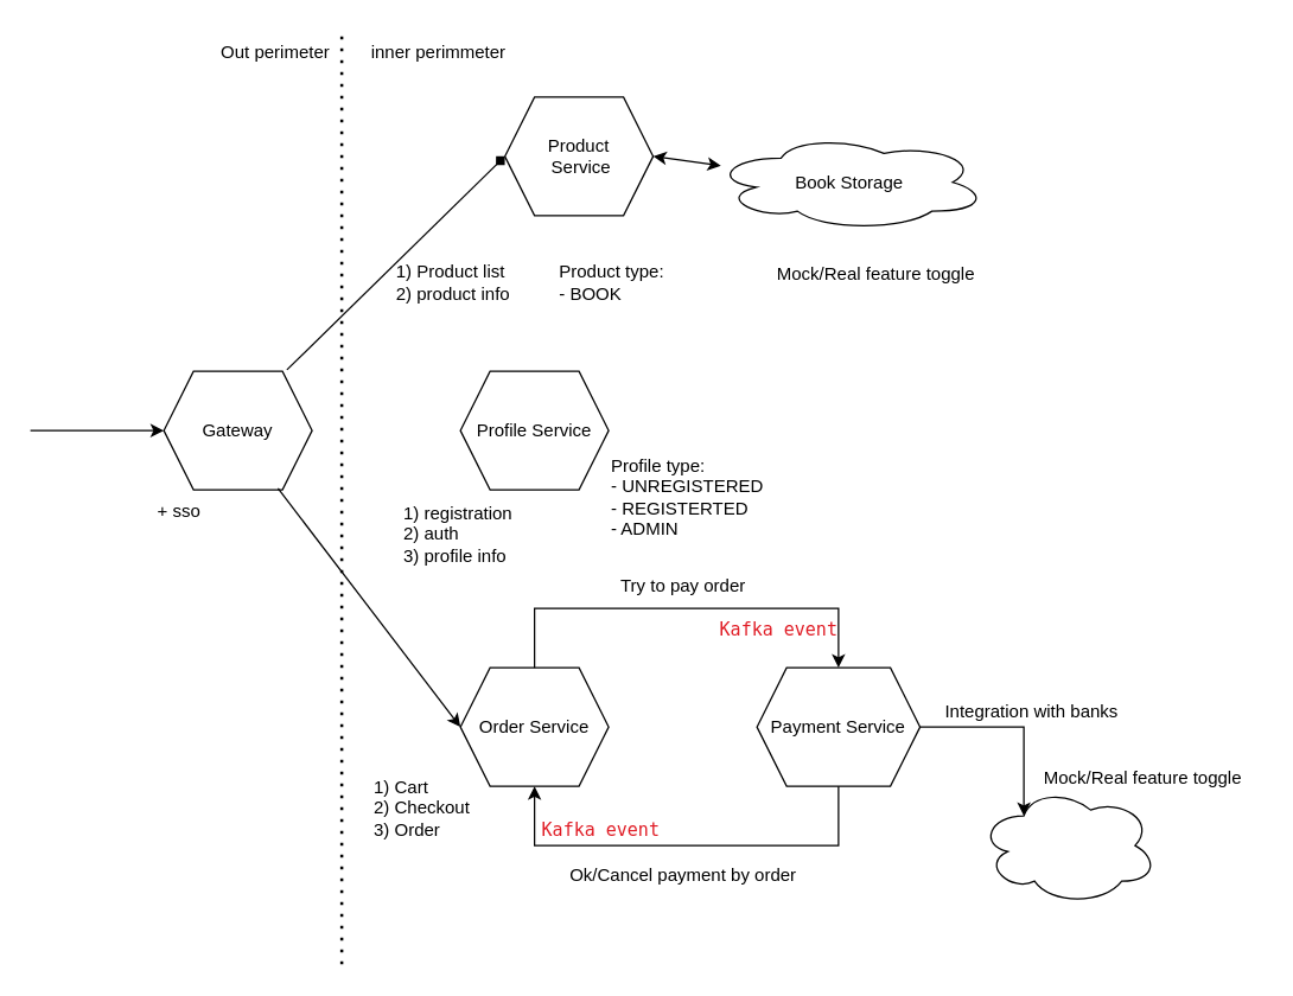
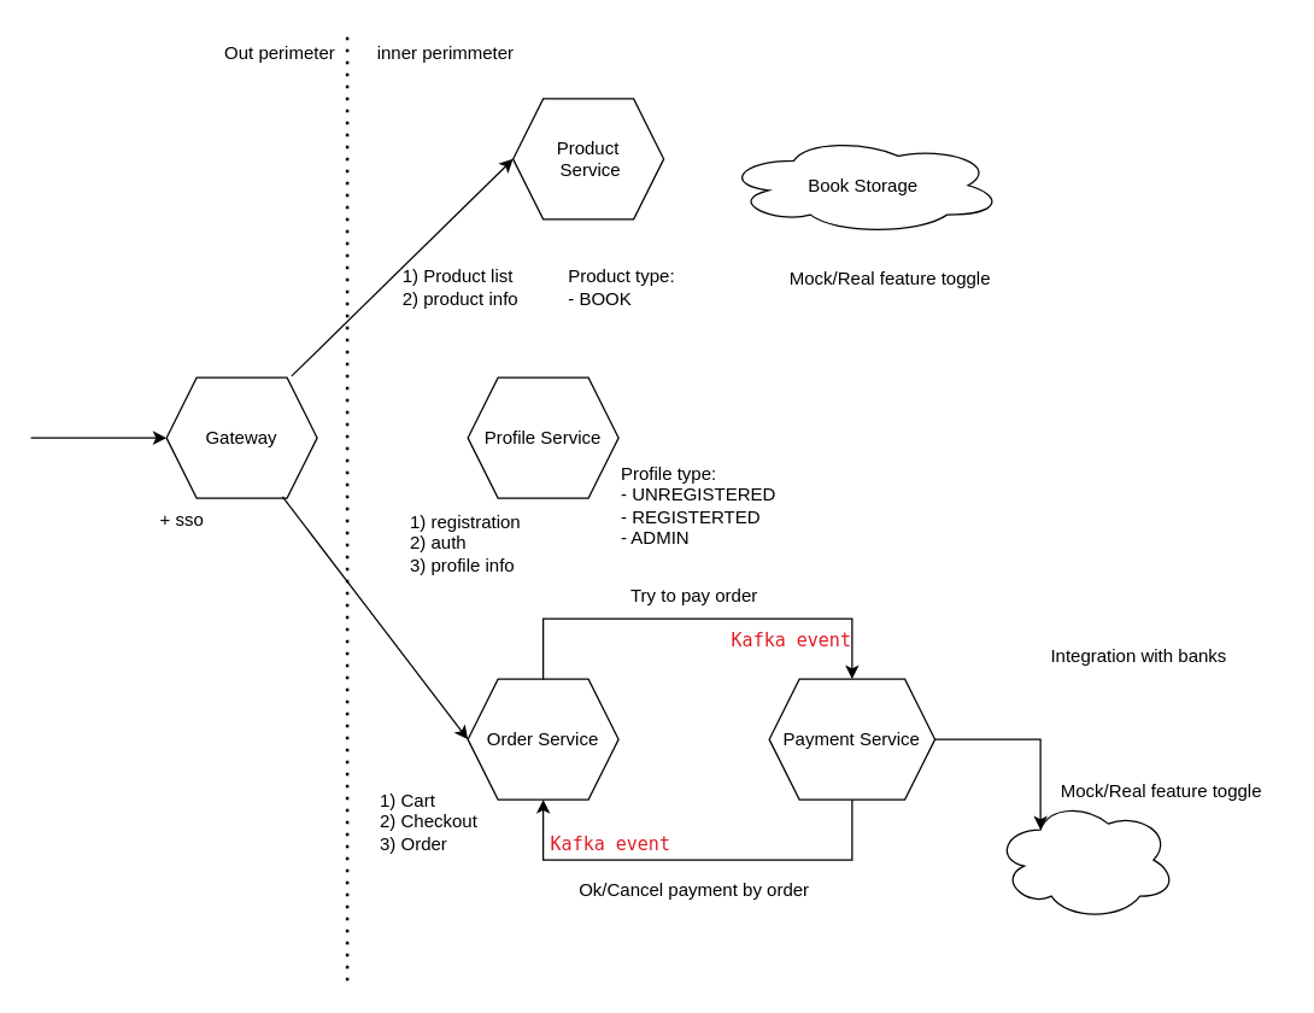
  <mxCell id="0" />
  <mxCell id="1" parent="0" />
  <mxCell id="2" value="Gateway" style="shape=hexagon;perimeter=hexagonPerimeter2;whiteSpace=wrap;html=1;fixedSize=1;" parent="1" vertex="1"><mxGeometry x="110" y="250" width="100" height="80" as="geometry" /></mxCell>
  <mxCell id="3" value="Profile Service" style="shape=hexagon;perimeter=hexagonPerimeter2;whiteSpace=wrap;html=1;fixedSize=1;" parent="1" vertex="1"><mxGeometry x="310" y="250" width="100" height="80" as="geometry" /></mxCell>
  <mxCell id="4" value="&lt;div&gt;Product&lt;/div&gt;&lt;div&gt;&amp;nbsp;Service&lt;/div&gt;" style="shape=hexagon;perimeter=hexagonPerimeter2;whiteSpace=wrap;html=1;fixedSize=1;" parent="1" vertex="1"><mxGeometry x="340" y="65" width="100" height="80" as="geometry" /></mxCell>
  <mxCell id="5" value="Payment Service" style="shape=hexagon;perimeter=hexagonPerimeter2;whiteSpace=wrap;html=1;fixedSize=1;" parent="1" vertex="1"><mxGeometry x="510" y="450" width="110" height="80" as="geometry" /></mxCell>
  <mxCell id="6" value="Order Service" style="shape=hexagon;perimeter=hexagonPerimeter2;whiteSpace=wrap;html=1;fixedSize=1;" parent="1" vertex="1"><mxGeometry x="310" y="450" width="100" height="80" as="geometry" /></mxCell>
  <mxCell id="7" value="" style="ellipse;shape=cloud;whiteSpace=wrap;html=1;" parent="1" vertex="1"><mxGeometry x="660" y="530" width="120" height="80" as="geometry" /></mxCell>
  <mxCell id="8" value="" style="endArrow=classic;html=1;rounded=0;exitX=1;exitY=0.5;exitDx=0;exitDy=0;entryX=0.25;entryY=0.25;entryDx=0;entryDy=0;entryPerimeter=0;" parent="1" source="5" target="7" edge="1"><mxGeometry width="50" height="50" relative="1" as="geometry"><mxPoint x="390" y="430" as="sourcePoint" /><mxPoint x="440" y="380" as="targetPoint" /><Array as="points"><mxPoint x="690" y="490" /></Array></mxGeometry></mxCell>
- <mxCell id="9" value="Integration with banks" style="text;html=1;align=center;verticalAlign=middle;resizable=0;points=[];autosize=1;strokeColor=none;fillColor=none;" parent="1" vertex="1"><mxGeometry x="620" y="465" width="150" height="30" as="geometry" /></mxCell>
+ <mxCell id="9" value="Integration with banks" style="text;html=1;align=center;verticalAlign=middle;resizable=0;points=[];autosize=1;strokeColor=none;fillColor=none;" parent="1" vertex="1"><mxGeometry x="680" y="420" width="150" height="30" as="geometry" /></mxCell>
  <mxCell id="10" value="" style="endArrow=classic;html=1;rounded=0;exitX=0.5;exitY=0;exitDx=0;exitDy=0;entryX=0.5;entryY=0;entryDx=0;entryDy=0;" parent="1" source="6" target="5" edge="1"><mxGeometry width="50" height="50" relative="1" as="geometry"><mxPoint x="390" y="430" as="sourcePoint" /><mxPoint x="440" y="380" as="targetPoint" /><Array as="points"><mxPoint x="360" y="410" /><mxPoint x="460" y="410" /><mxPoint x="565" y="410" /></Array></mxGeometry></mxCell>
  <mxCell id="11" value="Try to pay order" style="text;html=1;align=center;verticalAlign=middle;resizable=0;points=[];autosize=1;strokeColor=none;fillColor=none;" parent="1" vertex="1"><mxGeometry x="400" y="380" width="120" height="30" as="geometry" /></mxCell>
  <mxCell id="12" value="" style="endArrow=classic;html=1;rounded=0;exitX=0.5;exitY=1;exitDx=0;exitDy=0;entryX=0.5;entryY=1;entryDx=0;entryDy=0;" parent="1" source="5" target="6" edge="1"><mxGeometry width="50" height="50" relative="1" as="geometry"><mxPoint x="390" y="430" as="sourcePoint" /><mxPoint x="440" y="380" as="targetPoint" /><Array as="points"><mxPoint x="565" y="570" /><mxPoint x="360" y="570" /></Array></mxGeometry></mxCell>
  <mxCell id="13" value="Ok/Cancel payment by order" style="text;html=1;align=center;verticalAlign=middle;resizable=0;points=[];autosize=1;strokeColor=none;fillColor=none;" parent="1" vertex="1"><mxGeometry x="365" y="575" width="190" height="30" as="geometry" /></mxCell>
  <mxCell id="14" value="&lt;div align=&quot;left&quot;&gt;1) Cart&lt;/div&gt;&lt;div align=&quot;left&quot;&gt;2) Checkout&lt;/div&gt;&lt;div align=&quot;left&quot;&gt;3) Order&lt;br&gt;&lt;/div&gt;" style="text;html=1;align=left;verticalAlign=middle;resizable=0;points=[];autosize=1;strokeColor=none;fillColor=none;" parent="1" vertex="1"><mxGeometry x="250" y="515" width="90" height="60" as="geometry" /></mxCell>
  <mxCell id="15" value="&lt;div align=&quot;left&quot;&gt;1) registration&lt;/div&gt;&lt;div align=&quot;left&quot;&gt;2) auth&lt;/div&gt;&lt;div align=&quot;left&quot;&gt;3) profile info&lt;br&gt;&lt;/div&gt;" style="text;html=1;align=left;verticalAlign=middle;resizable=0;points=[];autosize=1;strokeColor=none;fillColor=none;" parent="1" vertex="1"><mxGeometry x="270" y="330" width="100" height="60" as="geometry" /></mxCell>
  <mxCell id="16" value="&lt;div align=&quot;left&quot;&gt;1) Product list&lt;/div&gt;&lt;div align=&quot;left&quot;&gt;2) product info&lt;/div&gt;" style="text;html=1;align=left;verticalAlign=middle;resizable=0;points=[];autosize=1;strokeColor=none;fillColor=none;" parent="1" vertex="1"><mxGeometry x="265" y="170" width="110" height="40" as="geometry" /></mxCell>
  <mxCell id="17" value="&lt;div align=&quot;left&quot;&gt;Product type: &lt;br&gt;&lt;/div&gt;&lt;div align=&quot;left&quot;&gt;- BOOK&lt;/div&gt;" style="text;html=1;align=left;verticalAlign=middle;resizable=0;points=[];autosize=1;strokeColor=none;fillColor=none;" parent="1" vertex="1"><mxGeometry x="375" y="170" width="100" height="40" as="geometry" /></mxCell>
  <mxCell id="18" value="" style="endArrow=classic;html=1;rounded=0;exitX=0.77;exitY=0.988;exitDx=0;exitDy=0;exitPerimeter=0;entryX=0;entryY=0.5;entryDx=0;entryDy=0;" parent="1" source="2" target="6" edge="1"><mxGeometry width="50" height="50" relative="1" as="geometry"><mxPoint x="390" y="430" as="sourcePoint" /><mxPoint x="440" y="380" as="targetPoint" /></mxGeometry></mxCell>
- <mxCell id="19" value="" style="endArrow=diamond;html=1;rounded=0;exitX=0.83;exitY=-0.012;exitDx=0;exitDy=0;exitPerimeter=0;entryX=0;entryY=0.5;entryDx=0;entryDy=0;" parent="1" source="2" target="4" edge="1"><mxGeometry width="50" height="50" relative="1" as="geometry"><mxPoint x="390" y="430" as="sourcePoint" /><mxPoint x="440" y="380" as="targetPoint" /></mxGeometry></mxCell>
+ <mxCell id="19" value="" style="endArrow=classic;html=1;rounded=0;exitX=0.83;exitY=-0.012;exitDx=0;exitDy=0;exitPerimeter=0;entryX=0;entryY=0.5;entryDx=0;entryDy=0;" parent="1" source="2" target="4" edge="1"><mxGeometry width="50" height="50" relative="1" as="geometry"><mxPoint x="390" y="430" as="sourcePoint" /><mxPoint x="440" y="380" as="targetPoint" /></mxGeometry></mxCell>
  <mxCell id="20" value="" style="endArrow=classic;html=1;rounded=0;entryX=0;entryY=0.5;entryDx=0;entryDy=0;" parent="1" target="2" edge="1"><mxGeometry width="50" height="50" relative="1" as="geometry"><mxPoint x="20" y="290" as="sourcePoint" /><mxPoint x="440" y="380" as="targetPoint" /></mxGeometry></mxCell>
  <mxCell id="21" value="+ sso" style="text;html=1;align=center;verticalAlign=middle;resizable=0;points=[];autosize=1;strokeColor=none;fillColor=none;" parent="1" vertex="1"><mxGeometry x="95" y="330" width="50" height="30" as="geometry" /></mxCell>
  <mxCell id="22" value="" style="endArrow=none;dashed=1;html=1;dashPattern=1 3;strokeWidth=2;rounded=0;" parent="1" edge="1"><mxGeometry width="50" height="50" relative="1" as="geometry"><mxPoint x="230" y="650" as="sourcePoint" /><mxPoint x="230" y="20" as="targetPoint" /></mxGeometry></mxCell>
  <mxCell id="23" value="Out perimeter" style="text;html=1;align=center;verticalAlign=middle;resizable=0;points=[];autosize=1;strokeColor=none;fillColor=none;" parent="1" vertex="1"><mxGeometry x="135" y="20" width="100" height="30" as="geometry" /></mxCell>
  <mxCell id="24" value="inner perimmeter" style="text;html=1;align=center;verticalAlign=middle;resizable=0;points=[];autosize=1;strokeColor=none;fillColor=none;" parent="1" vertex="1"><mxGeometry x="230" y="20" width="130" height="30" as="geometry" /></mxCell>
  <mxCell id="25" value="&lt;div&gt;Book Storage&lt;/div&gt;" style="ellipse;shape=cloud;whiteSpace=wrap;html=1;" parent="1" vertex="1"><mxGeometry x="480" y="90" width="185" height="65" as="geometry" /></mxCell>
- <mxCell id="26" value="" style="endArrow=classic;startArrow=classic;html=1;rounded=0;exitX=1;exitY=0.5;exitDx=0;exitDy=0;" parent="1" source="4" target="25" edge="1"><mxGeometry width="50" height="50" relative="1" as="geometry"><mxPoint x="390" y="430" as="sourcePoint" /><mxPoint x="440" y="380" as="targetPoint" /></mxGeometry></mxCell>
  <mxCell id="27" value="&lt;div align=&quot;left&quot;&gt;Profile type:&lt;/div&gt;&lt;div align=&quot;left&quot;&gt;- UNREGISTERED&lt;/div&gt;&lt;div align=&quot;left&quot;&gt;- REGISTERTED&lt;/div&gt;&lt;div align=&quot;left&quot;&gt;- ADMIN&lt;br&gt;&lt;/div&gt;" style="text;html=1;align=left;verticalAlign=middle;resizable=0;points=[];autosize=1;strokeColor=none;fillColor=none;" parent="1" vertex="1"><mxGeometry x="410" y="300" width="120" height="70" as="geometry" /></mxCell>
  <mxCell id="28" value="Mock/Real feature toggle" style="text;html=1;align=center;verticalAlign=middle;resizable=0;points=[];autosize=1;strokeColor=none;fillColor=none;" parent="1" vertex="1"><mxGeometry x="510" y="170" width="160" height="30" as="geometry" /></mxCell>
  <mxCell id="29" value="Mock/Real feature toggle" style="text;html=1;align=center;verticalAlign=middle;resizable=0;points=[];autosize=1;strokeColor=none;fillColor=none;" parent="1" vertex="1"><mxGeometry x="690" y="510" width="160" height="30" as="geometry" /></mxCell>
  <mxCell id="30" value="&lt;pre&gt;&lt;font color=&quot;#e01b24&quot;&gt;Kafka event&lt;/font&gt;&lt;/pre&gt;" style="text;html=1;strokeColor=none;fillColor=none;align=center;verticalAlign=middle;whiteSpace=wrap;rounded=0;" vertex="1" parent="1"><mxGeometry x="495" y="410" width="60" height="30" as="geometry" /></mxCell>
  <mxCell id="31" value="&lt;pre&gt;&lt;font color=&quot;#e01b24&quot;&gt;Kafka event&lt;/font&gt;&lt;/pre&gt;" style="text;html=1;strokeColor=none;fillColor=none;align=center;verticalAlign=middle;whiteSpace=wrap;rounded=0;" vertex="1" parent="1"><mxGeometry x="375" y="545" width="60" height="30" as="geometry" /></mxCell>
